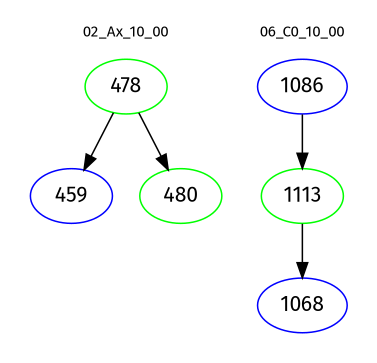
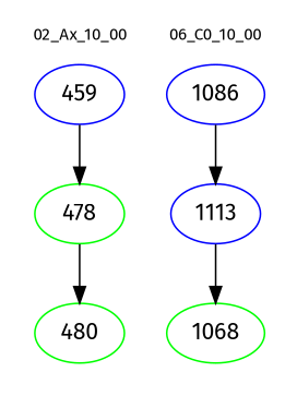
  digraph {
    fontname="Fira Sans"
    node [color=green fontname="Fira Sans"]
    edge [color=black fontname="Fira Sans"]
    n1 [label=478]
    n2 [color=blue label=459]
    n3 [label=480]
    n4 [color=blue label=1086]
-   n5 [color=blue label=1068]
-   n6 [label=1113]
+   n5 [label=1068]
+   n6 [color=blue label=1113]
    subgraph cluster_1 {
      color=white
      fontsize=10
      label="02_Ax_10_00"
      n1
      n2
      n3
    }
    subgraph cluster_2 {
      color=white
      fontsize=10
      label="06_C0_10_00"
      n4
      n5
      n6
    }
-   n1 -> n2
+   n2 -> n1
    n1 -> n3
    n4 -> n6
    n6 -> n5
  }
